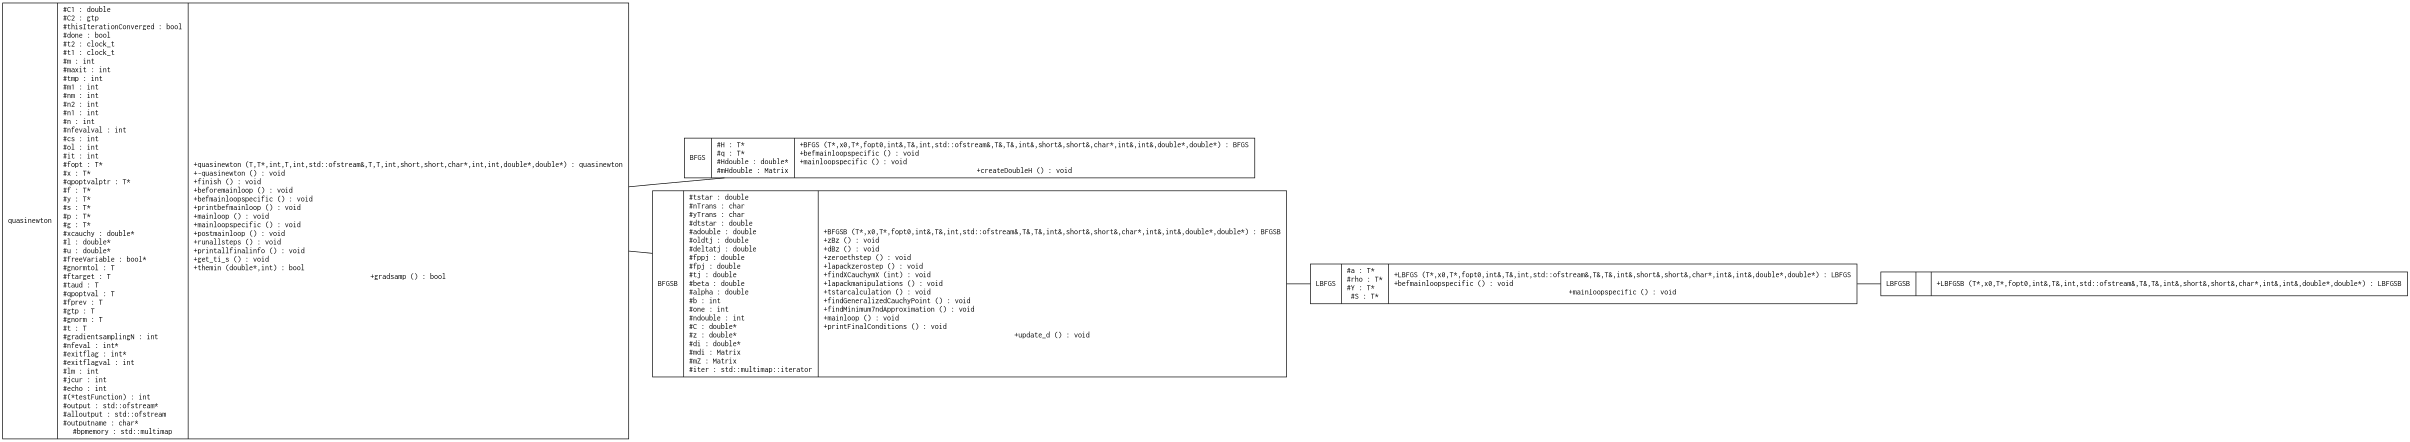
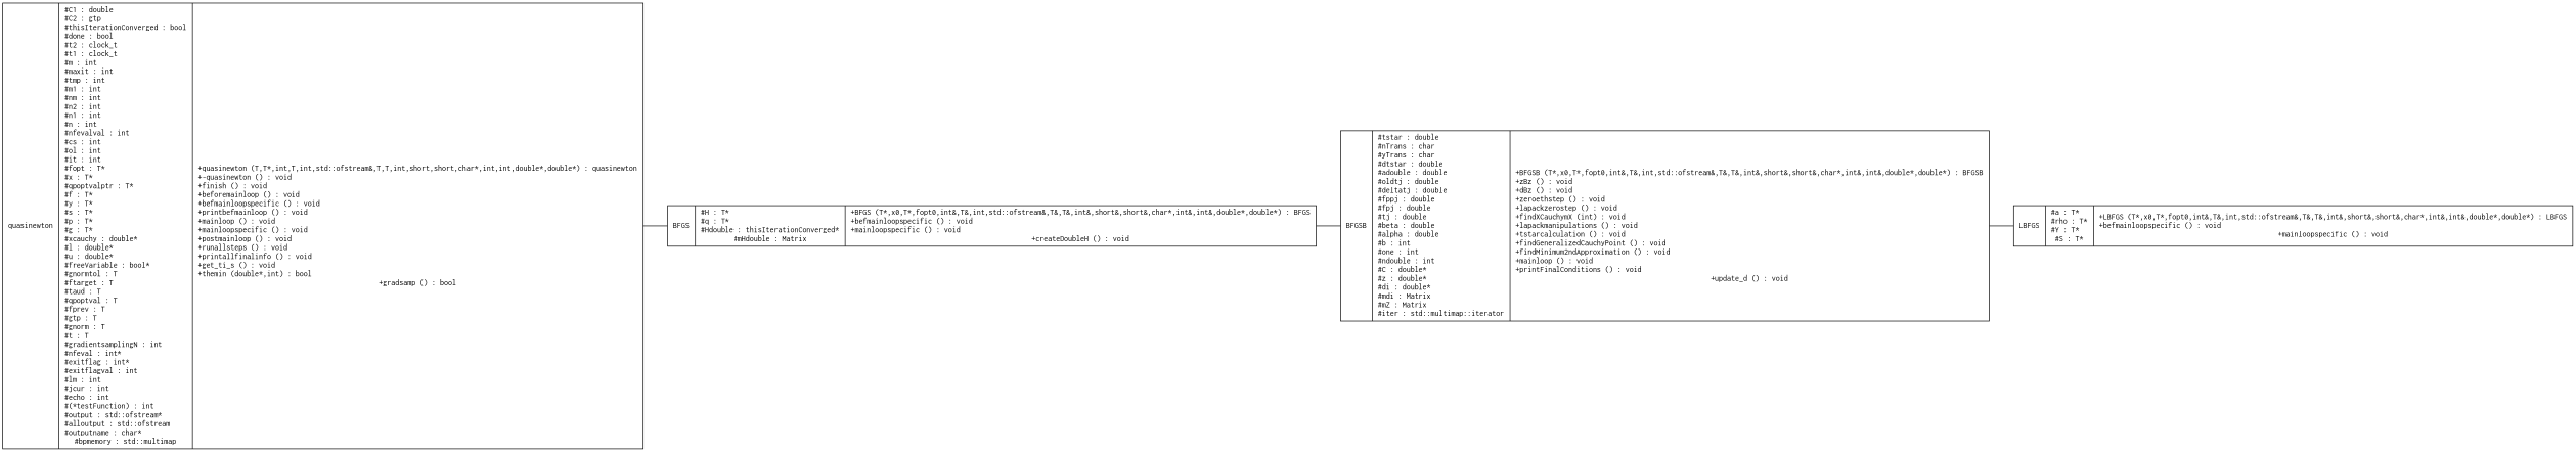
  digraph {
    rankdir=LR
    node [fontname=Courier fontsize=12 shape=record]
    edge [arrowhead=none arrowtail=empty]
    n1 [label="{quasinewton|#C1 : double\l#C2 : gtp\l#thisIterationConverged : bool\l#done : bool\l#t2 : clock_t\l#t1 : clock_t\l#m : int\l#maxit : int\l#tmp : int\l#m1 : int\l#nm : int\l#n2 : int\l#n1 : int\l#n : int\l#nfevalval : int\l#cs : int\l#ol : int\l#it : int\l#fopt : T*\l#x : T*\l#qpoptvalptr : T*\l#f : T*\l#y : T*\l#s : T*\l#p : T*\l#g : T*\l#xcauchy : double*\l#l : double*\l#u : double*\l#freeVariable : bool*\l#gnormtol : T\l#ftarget : T\l#taud : T\l#qpoptval : T\l#fprev : T\l#gtp : T\l#gnorm : T\l#t : T\l#gradientsamplingN : int\l#nfeval : int*\l#exitflag : int*\l#exitflagval : int\l#lm : int\l#jcur : int\l#echo : int\l#(*testFunction) : int\l#output : std::ofstream*\l#alloutput : std::ofstream\l#outputname : char*\l#bpmemory : std::multimap|+quasinewton (T,T*,int,T,int,std::ofstream&,T,T,int,short,short,char*,int,int,double*,double*) : quasinewton\l+~quasinewton () : void\l+finish () : void\l+beforemainloop () : void\l+befmainloopspecific () : void\l+printbefmainloop () : void\l+mainloop () : void\l+mainloopspecific () : void\l+postmainloop () : void\l+runallsteps () : void\l+printallfinalinfo () : void\l+get_ti_s () : void\l+themin (double*,int) : bool\l+gradsamp () : bool}"]
-   n2 [label="{BFGS|#H : T*\l#q : T*\l#Hdouble : double*\l#mHdouble : Matrix|+BFGS (T*,x0,T*,fopt0,int&,T&,int,std::ofstream&,T&,T&,int&,short&,short&,char*,int&,int&,double*,double*) : BFGS\l+befmainloopspecific () : void\l+mainloopspecific () : void\l+createDoubleH () : void}"]
-   n3 [label="{BFGSB|#tstar : double\l#nTrans : char\l#yTrans : char\l#dtstar : double\l#adouble : double\l#oldtj : double\l#deltatj : double\l#fppj : double\l#fpj : double\l#tj : double\l#beta : double\l#alpha : double\l#b : int\l#one : int\l#ndouble : int\l#C : double*\l#z : double*\l#di : double*\l#mdi : Matrix\l#mZ : Matrix\l#iter : std::multimap::iterator|+BFGSB (T*,x0,T*,fopt0,int&,T&,int,std::ofstream&,T&,T&,int&,short&,short&,char*,int&,int&,double*,double*) : BFGSB\l+zBz () : void\l+dBz () : void\l+zeroethstep () : void\l+lapackzerostep () : void\l+findXCauchymX (int) : void\l+lapackmanipulations () : void\l+tstarcalculation () : void\l+findGeneralizedCauchyPoint () : void\l+findMinimum7ndApproximation () : void\l+mainloop () : void\l+printFinalConditions () : void\l+update_d () : void}"]
+   n2 [label="{BFGS|#H : T*\l#q : T*\l#Hdouble : thisIterationConverged*\l#mHdouble : Matrix|+BFGS (T*,x0,T*,fopt0,int&,T&,int,std::ofstream&,T&,T&,int&,short&,short&,char*,int&,int&,double*,double*) : BFGS\l+befmainloopspecific () : void\l+mainloopspecific () : void\l+createDoubleH () : void}"]
+   n3 [label="{BFGSB|#tstar : double\l#nTrans : char\l#yTrans : char\l#dtstar : double\l#adouble : double\l#oldtj : double\l#deltatj : double\l#fppj : double\l#fpj : double\l#tj : double\l#beta : double\l#alpha : double\l#b : int\l#one : int\l#ndouble : int\l#C : double*\l#z : double*\l#di : double*\l#mdi : Matrix\l#mZ : Matrix\l#iter : std::multimap::iterator|+BFGSB (T*,x0,T*,fopt0,int&,T&,int,std::ofstream&,T&,T&,int&,short&,short&,char*,int&,int&,double*,double*) : BFGSB\l+zBz () : void\l+dBz () : void\l+zeroethstep () : void\l+lapackzerostep () : void\l+findXCauchymX (int) : void\l+lapackmanipulations () : void\l+tstarcalculation () : void\l+findGeneralizedCauchyPoint () : void\l+findMinimum2ndApproximation () : void\l+mainloop () : void\l+printFinalConditions () : void\l+update_d () : void}"]
    n4 [label="{LBFGS|#a : T*\l#rho : T*\l#Y : T*\l#S : T*|+LBFGS (T*,x0,T*,fopt0,int&,T&,int,std::ofstream&,T&,T&,int&,short&,short&,char*,int&,int&,double*,double*) : LBFGS\l+befmainloopspecific () : void\l+mainloopspecific () : void}"]
-   n5 [label="{LBFGSB||+LBFGSB (T*,x0,T*,fopt0,int&,T&,int,std::ofstream&,T&,T&,int&,short&,short&,char*,int&,int&,double*,double*) : LBFGSB}"]
    n1 -> n2
-   n1 -> n3
+   n2 -> n3
    n3 -> n4
-   n4 -> n5
  }
